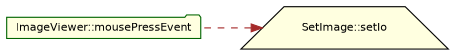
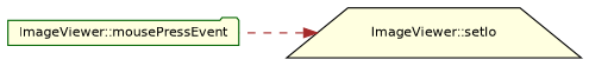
  digraph {
    rankdir=RL
    node [fillcolor=lightyellow fontname=Helvetica fontsize=10 style=filled]
-   n1 [color=black fontcolor=black height=0.2 label="SetImage::setIo" shape=trapezium width=0.4]
+   n1 [color=black fontcolor=black height=0.2 label="ImageViewer::setIo" shape=trapezium width=0.4]
    n2 [color=darkgreen height=0.2 label="ImageViewer::mousePressEvent" shape=folder width=0.4]
    n1 -> n2 [color=brown dir=back fontname=Helvetica fontsize=10 labelfontname=Helvetica labelfontsize=10 style=dashed]
  }
